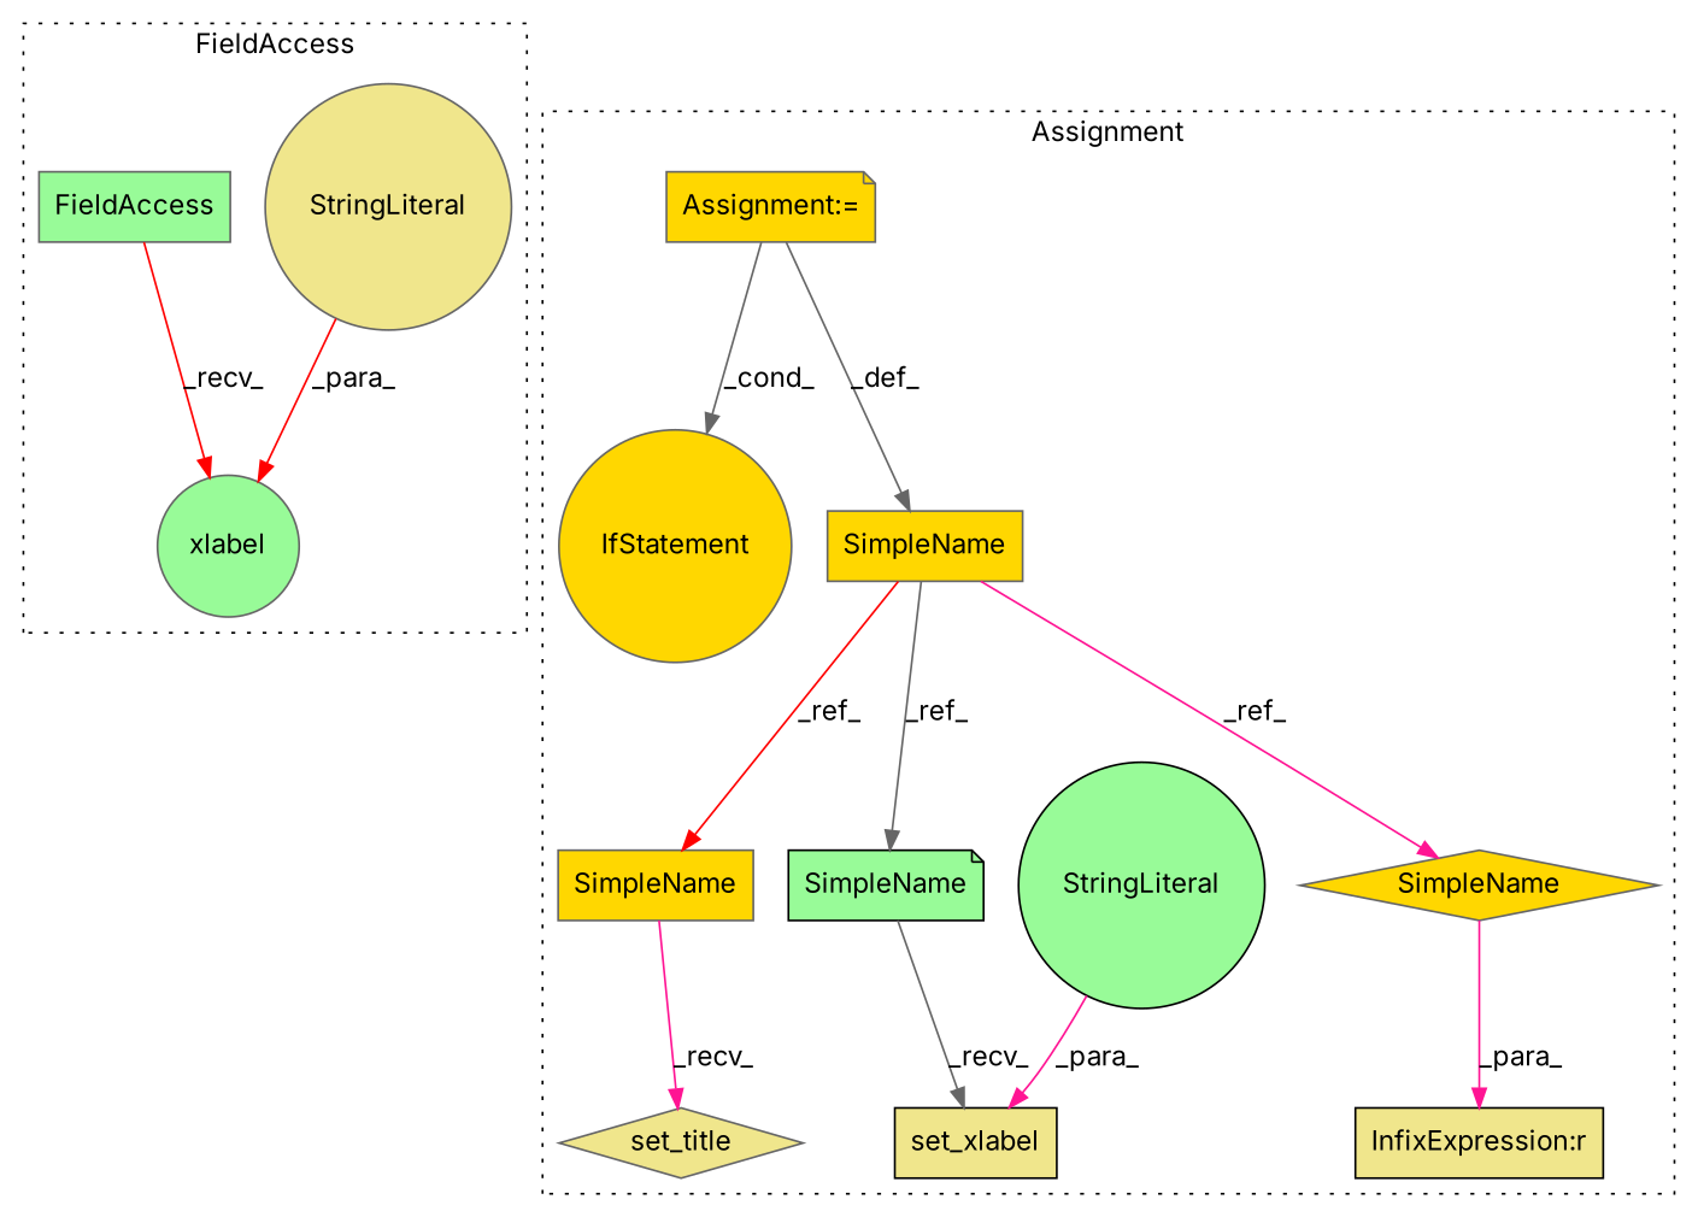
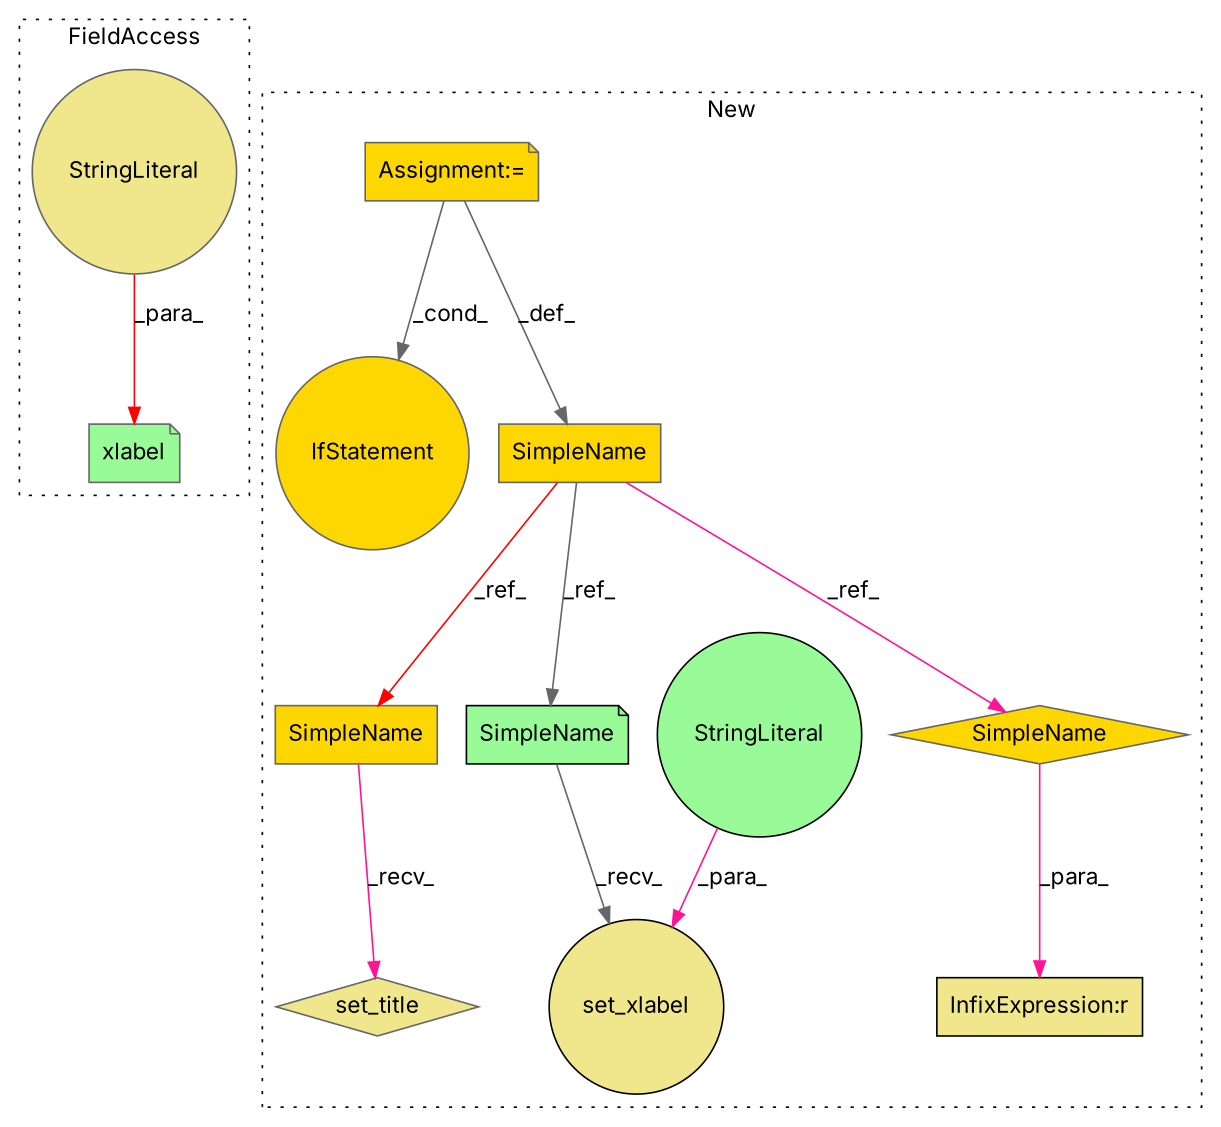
  digraph {
    fontname=Inter
    node [a=42 color=gray40 fillcolor=gold fontname=Inter l=2 shape=box style=filled]
    edge [color=gray40 fontname=Inter]
-   n1 [a=32 fillcolor=palegreen l="7,1" label=xlabel s="1747,1775" shape=circle]
+   n1 [a=32 fillcolor=palegreen l="7,1" label=xlabel s="1747,1775" shape=note]
    n2 [a=45 fillcolor=khaki l=21 label=StringLiteral s=1754 shape=circle]
-   n3 [a=22 fillcolor=palegreen l=10 label=FieldAccess s=1729]
    n4 [a=25 l="4,2" label=IfStatement s="525,539" shape=circle]
    n5 [a=27 color=black fillcolor=khaki l=4 label="InfixExpression:r" s=531]
    n6 [a=7 l=6 label="Assignment:=" s=291 shape=note]
    n7 [label=SimpleName s=407]
-   n8 [a=32 color=black fillcolor=khaki l="11,1" label=set_xlabel s="628,660"]
+   n8 [a=32 color=black fillcolor=khaki l="11,1" label=set_xlabel s="628,660" shape=circle]
    n9 [a=32 fillcolor=khaki l="10,1" label=set_title s="590,618" shape=diamond]
    n10 [a=45 color=black fillcolor=palegreen l=21 label=StringLiteral s=639 shape=circle]
    n11 [label=SimpleName s=587]
    n12 [label=SimpleName s=529 shape=diamond]
    n13 [color=black fillcolor=palegreen label=SimpleName s=625 shape=note]
    subgraph cluster_1 {
      label=FieldAccess
      style=dotted
      n1
      n2
-     n3
    }
    subgraph cluster_2 {
-     label=Assignment
+     label=New
      style=dotted
      n4
      n5
      n6
      n7
      n8
      n9
      n10
      n11
      n12
      n13
    }
    n2 -> n1 [color=red label=_para_]
-   n3 -> n1 [color=red label=_recv_]
    n6 -> n4 [label=_cond_]
    n6 -> n7 [label=_def_]
    n7 -> n11 [color=red label=_ref_]
    n7 -> n12 [color=deeppink label=_ref_]
    n7 -> n13 [label=_ref_]
    n10 -> n8 [color=deeppink label=_para_]
    n11 -> n9 [color=deeppink label=_recv_]
    n12 -> n5 [color=deeppink label=_para_]
    n13 -> n8 [label=_recv_]
  }
